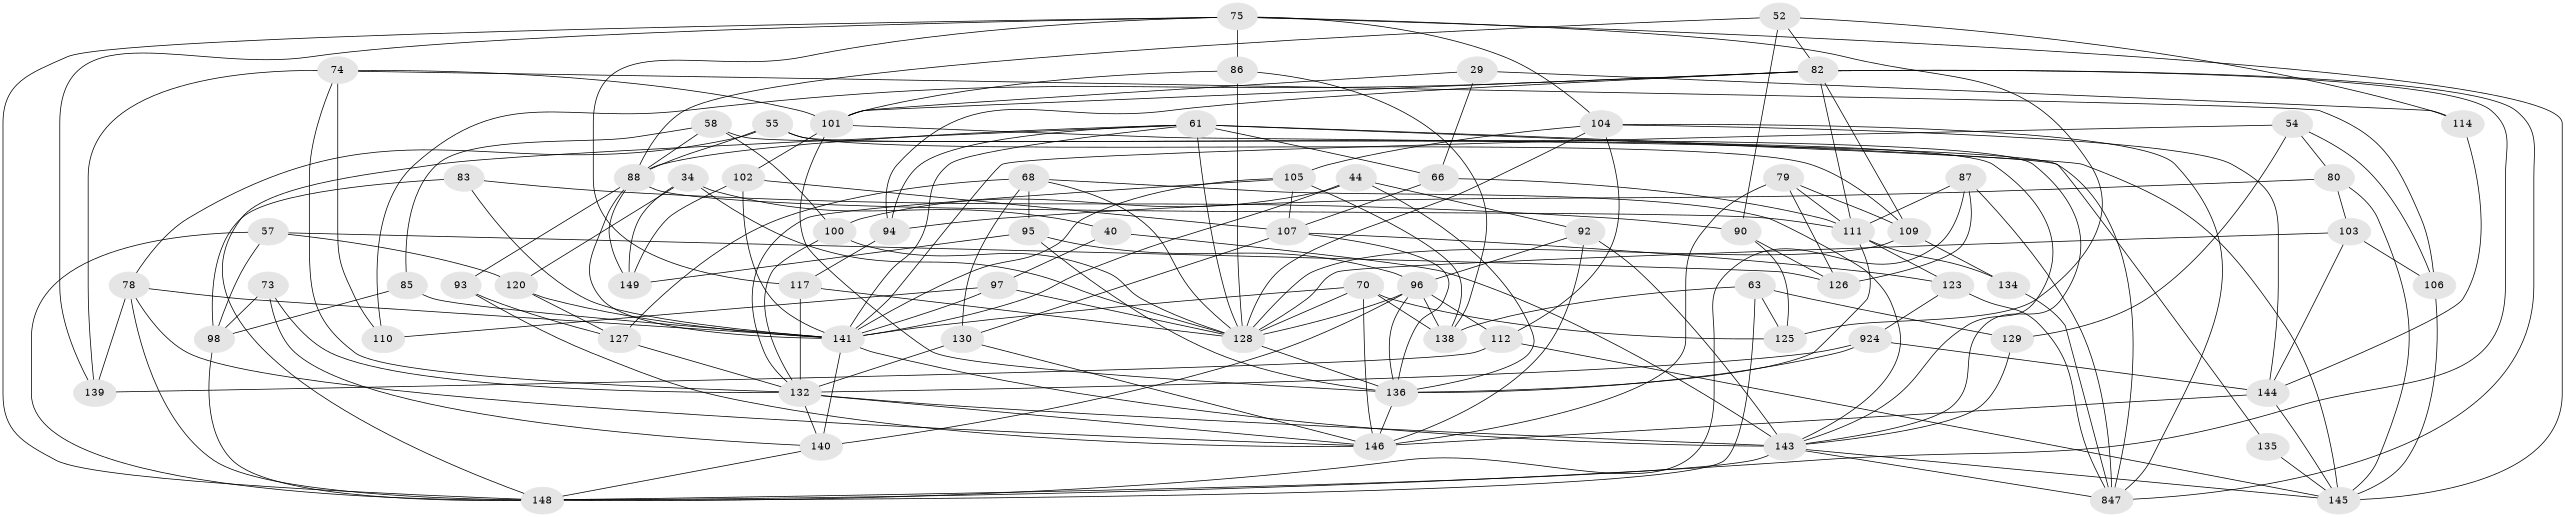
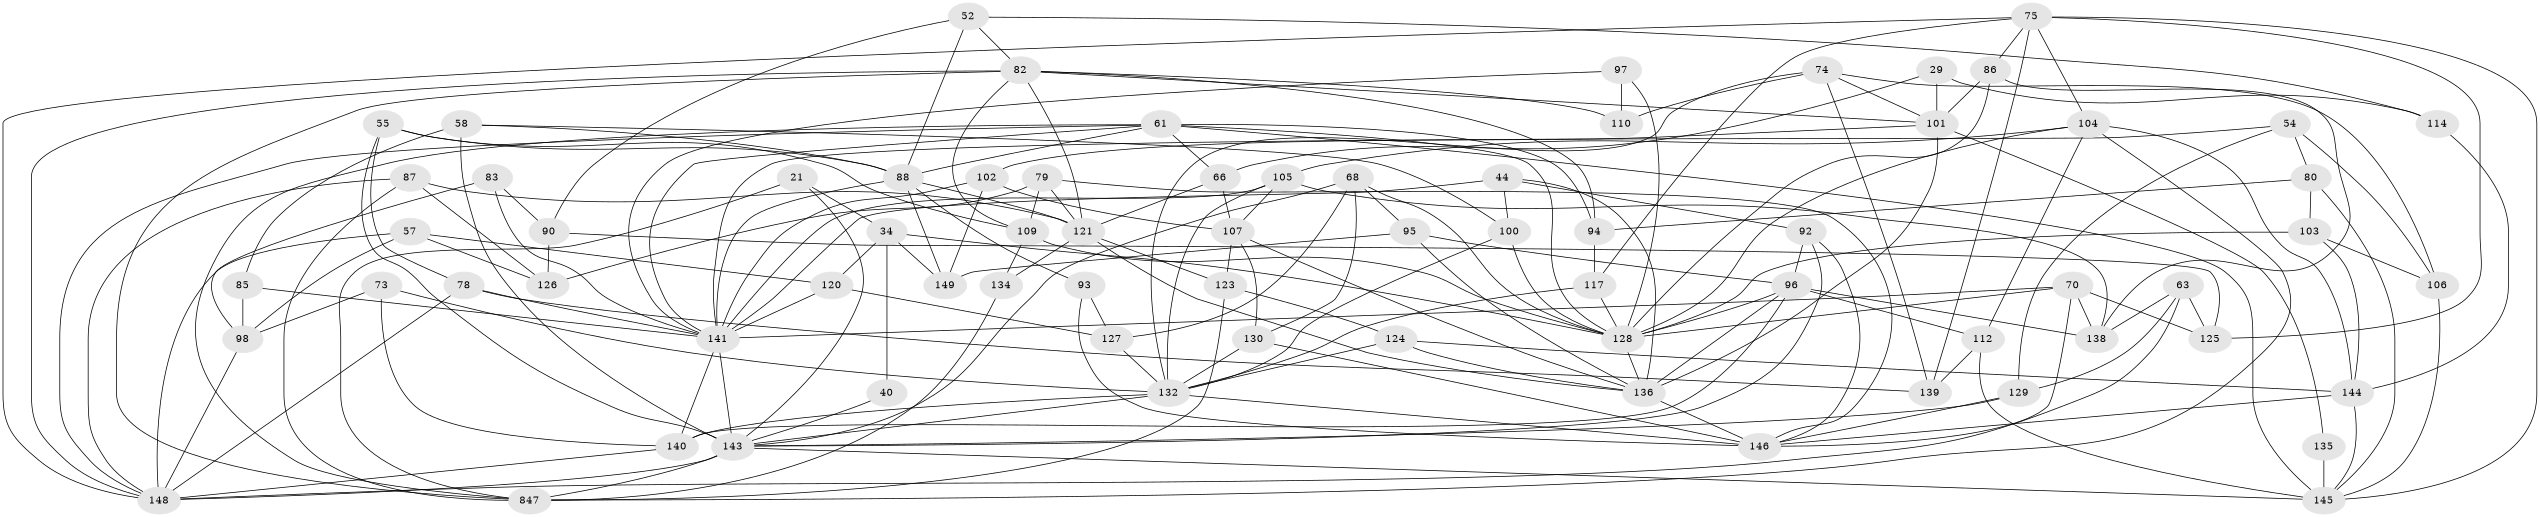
  graph {
    node [color=gray90 style=filled]
    34 [super="+3"]
    40
    120
    128 [super="+64+24+111+113"]
    149 [super="+118"]
+   21
    143 [super="+12+38+99+115"]
    n8 [label=847 super="+4+23+140"]
    148 [super="+19+84+77+119"]
    145 [super="+11+133+81"]
    29
    66
    101 [super="+56"]
    114 [super="+72"]
    107 [super="+5+8"]
-   121 [super="+36+47" label=111]
+   121 [super="+36+47"]
    136 [super="+116"]
    102 [super="+51"]
    135
    144 [super="+7+15"]
    97
    141 [super="+131"]
    127
    110
    44
    92
    100
    146 [super="+137+39"]
    96 [super="+32+45"]
    132 [super="+108"]
    n31 [label=140 super="+46"]
    82 [super="+30+43"]
    109 [super="+69"]
    94
    52
    88 [super="+22+50"]
    90
    93
    126
    125
    54
    80
    106
    129
    103
    55
    78
    139
    134
    98 [super="+59"]
    57
    58
    85
    61 [super="+60+49"]
    117
    63
    138 [super="+122"]
    130 [super="+53"]
    123
    68
    95
    70 [super="+41"]
    73
    74 [super="+13"]
    75 [super="+14+62+67"]
    86
    104 [super="+18+71"]
    112
    105 [super="+10"]
    79
    83
    87
-   124 [label=924]
+   124
    34 -- 40
    34 -- 120
    34 -- 128
    34 -- 149
    40 -- 143 [weight=2]
-   40 -- 97
    120 -- 141
    120 -- 127
    128 -- 136
+   21 -- 34 [weight=2]
+   21 -- 143
+   21 -- n8
    143 -- n8 [weight=2]
    143 -- 148 [weight=2]
    143 -- 145
    29 -- 66
    29 -- 101
    29 -- 114 [weight=2]
    66 -- 107
    66 -- 121
    101 -- 136
    101 -- 102
    101 -- 135
    114 -- 144
    107 -- 136
    107 -- 130 [weight=2]
    107 -- 123
    121 -- 136
    121 -- 134
    121 -- 123
    136 -- 146 [weight=2]
    102 -- 149 [weight=2]
    102 -- 107 [weight=2]
    102 -- 141
    135 -- 145 [weight=3]
    144 -- 145
    144 -- 146
    97 -- 128
    97 -- 141
    97 -- 110
    141 -- 143 [weight=4]
    141 -- n31
    127 -- 132
    44 -- 136
    44 -- 141
    44 -- 92
    44 -- 100
    92 -- 143
    92 -- 146
    92 -- 96
    100 -- 128
    100 -- 132
    96 -- 128
    96 -- 136
    96 -- n31 [weight=2]
    96 -- 138
    96 -- 112
    132 -- 143
    132 -- 146
    132 -- n31
    n31 -- 148
    82 -- n8
    82 -- 148
    82 -- 101
    82 -- 121
    82 -- 110
    82 -- 109
    82 -- 94
    109 -- 128
    109 -- 134 [weight=2]
    94 -- 117
    52 -- 114
    52 -- 82
    52 -- 88
    52 -- 90
    88 -- 149
    88 -- 121
    88 -- 141
    88 -- 93
    90 -- 126
    90 -- 125
    93 -- 127
    93 -- 146
    54 -- 141
    54 -- 80
    54 -- 106
    54 -- 129
    80 -- 145
    80 -- 94
    80 -- 103
    106 -- 145
    129 -- 143
-   78 -- 146
+   129 -- 146
    103 -- 128
    103 -- 144
    103 -- 106
    55 -- 143
    55 -- 109
    55 -- 88
    55 -- 78
    78 -- 148
    78 -- 141
    78 -- 139
    134 -- n8
    98 -- 148
    57 -- 120
    57 -- 148
    57 -- 126
    57 -- 98
    58 -- 143
    58 -- 100
    58 -- 88
    58 -- 85
    85 -- 141
    85 -- 98 [weight=2]
    61 -- 128
    61 -- n8 [weight=2]
    61 -- 148
    61 -- 145 [weight=3]
    61 -- 66
    61 -- 141 [weight=2]
    61 -- 94
    61 -- 88
    117 -- 128
    117 -- 132
    63 -- 148
    63 -- 125
    63 -- 129
    63 -- 138
    130 -- 146
    130 -- 132 [weight=2]
    123 -- n8
    123 -- 124
    68 -- 128
    68 -- 143
    68 -- 127
    68 -- 130
    68 -- 95
    95 -- 149
    95 -- 136
    95 -- 96
    70 -- 128 [weight=2]
    70 -- 141
    70 -- 146
    70 -- 125
    70 -- 138
    73 -- 132
    73 -- n31
    73 -- 98 [weight=2]
    74 -- 101
    74 -- 110 [weight=2]
    74 -- 132
    74 -- 106
    74 -- 139
    75 -- 148 [weight=2]
    75 -- 145
    75 -- 125
    75 -- 139
    75 -- 117
    75 -- 86
    75 -- 104 [weight=2]
    86 -- 128
    86 -- 101
    86 -- 138
    104 -- 128
    104 -- n8
    104 -- 144 [weight=2]
    104 -- 112
    104 -- 105
    112 -- 145
    112 -- 139
    105 -- 107
    105 -- 141
    105 -- 132
    105 -- 138 [weight=2]
    79 -- 121
    79 -- 146
    79 -- 109
    79 -- 126
    83 -- 141
    83 -- 90
    83 -- 98
    87 -- n8
    87 -- 148
    87 -- 121
    87 -- 126
    124 -- 136
    124 -- 144
    124 -- 132
  }
